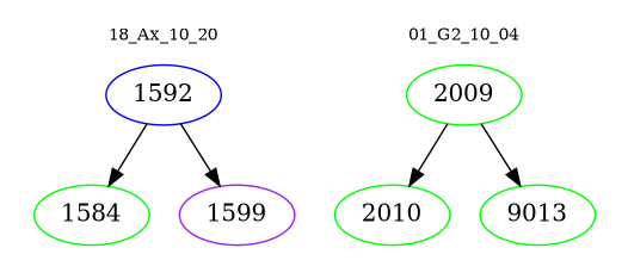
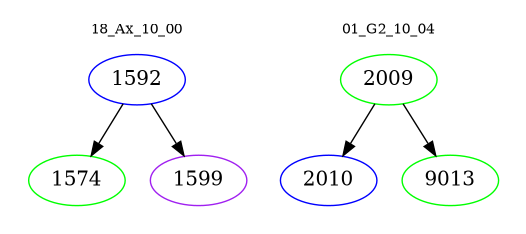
  digraph {
    node [color=green]
    edge [color=black]
    n1 [color=blue label=1592]
-   n2 [label=1584]
+   n2 [label=1574]
    n3 [color=purple label=1599]
    n4 [label=2009]
-   n5 [label=2010]
+   n5 [color=blue label=2010]
    n6 [label=9013]
    subgraph cluster_1 {
      color=white
      fontsize=10
-     label="18_Ax_10_20"
+     label="18_Ax_10_00"
      n1
      n2
      n3
    }
    subgraph cluster_2 {
      color=white
      fontsize=10
      label="01_G2_10_04"
      n4
      n5
      n6
    }
    n1 -> n2
    n1 -> n3
    n4 -> n5
    n4 -> n6
  }
